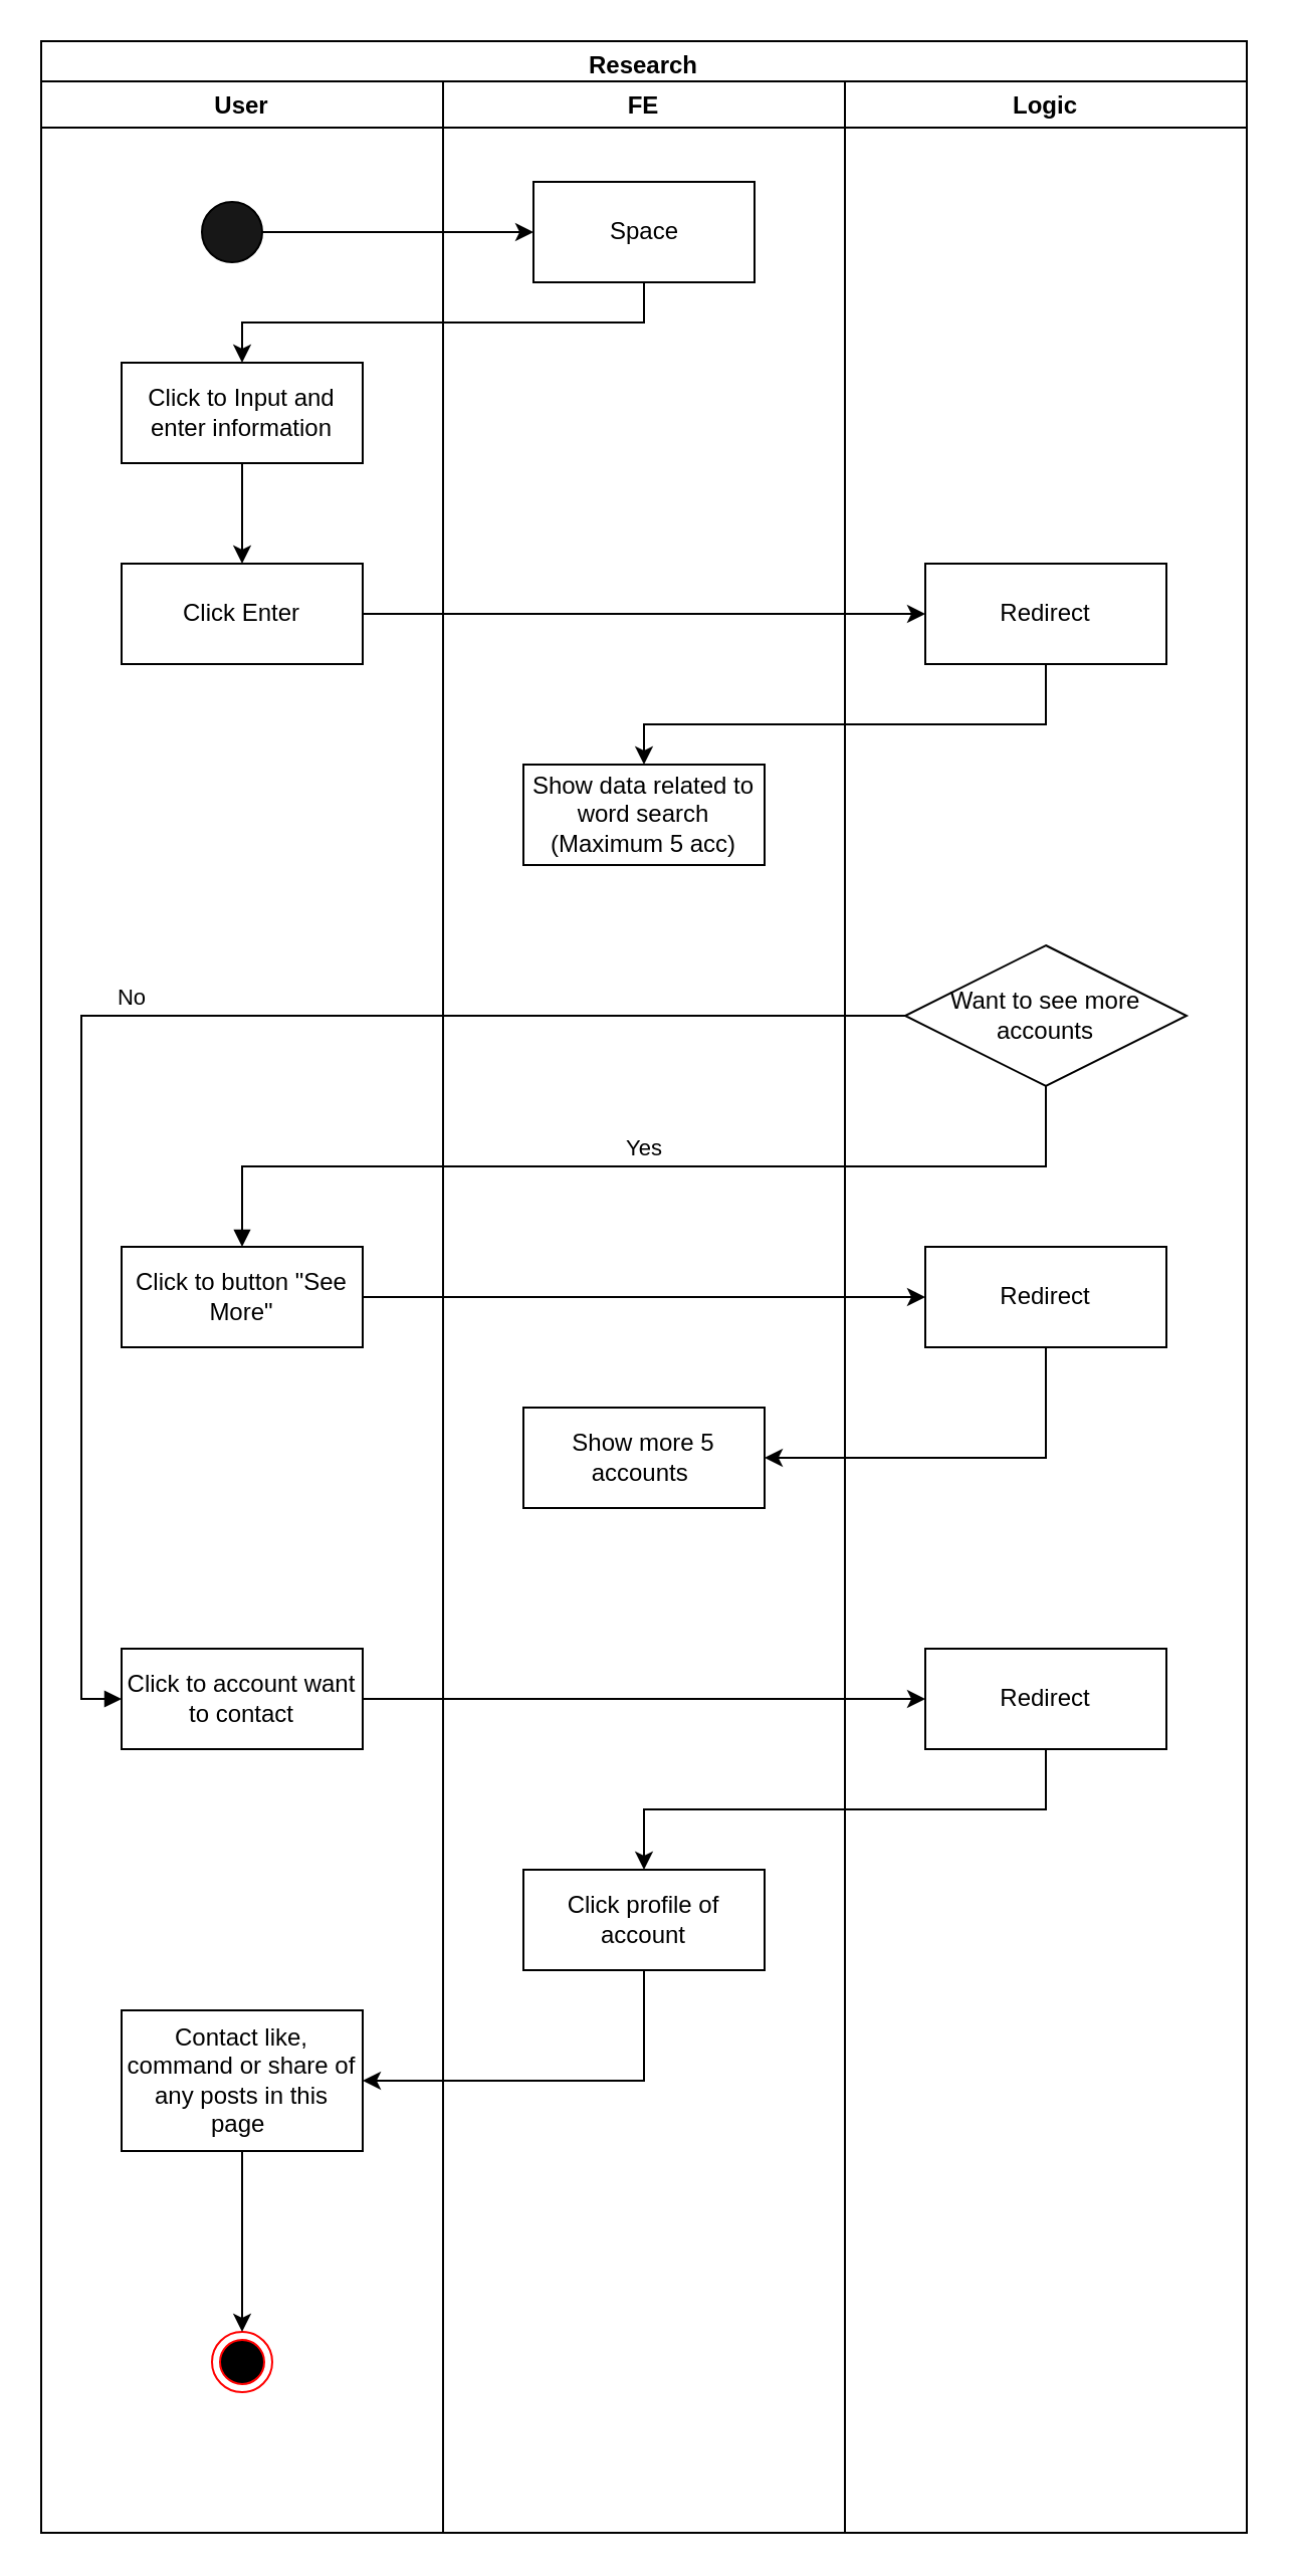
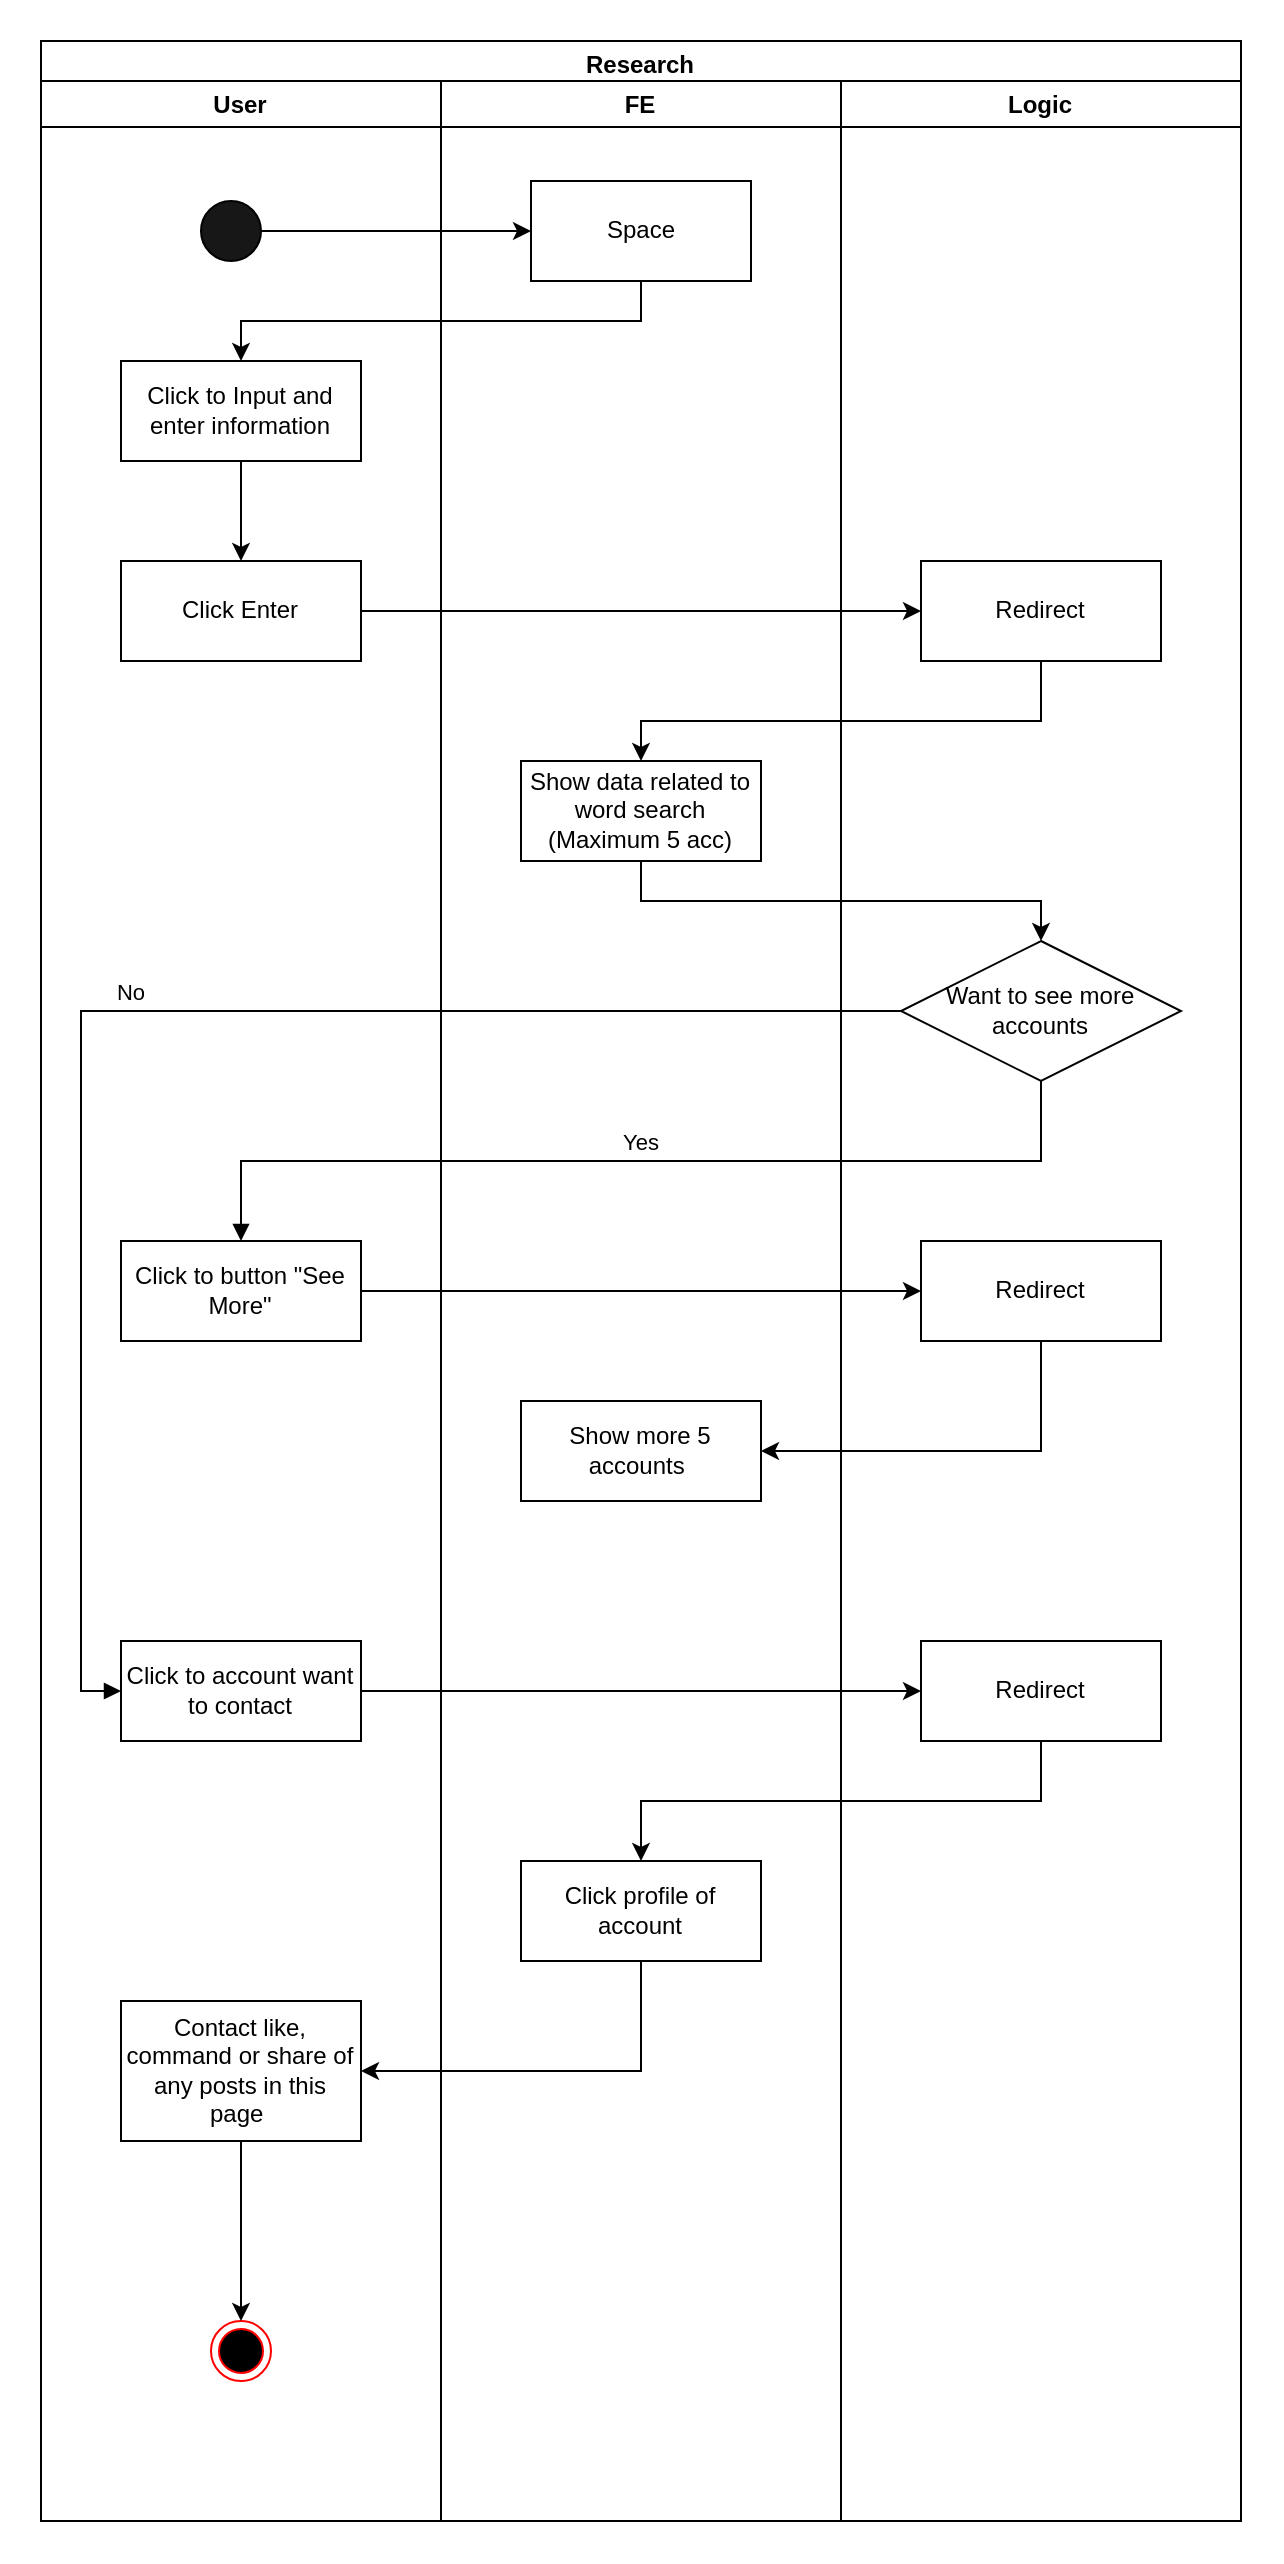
  <mxCell id="0" />
  <mxCell id="1" parent="0" />
  <mxCell id="2" value="Research" style="swimlane;" parent="1" vertex="1"><mxGeometry x="20" y="20" width="600" height="1240" as="geometry" /></mxCell>
  <mxCell id="3" value="User" style="swimlane;" parent="2" vertex="1"><mxGeometry y="20" width="200" height="1220" as="geometry" /></mxCell>
  <mxCell id="4" value="" style="ellipse;whiteSpace=wrap;html=1;aspect=fixed;fillColor=#171717;" parent="3" vertex="1"><mxGeometry x="80" y="60" width="30" height="30" as="geometry" /></mxCell>
  <mxCell id="5" value="Click to Input and enter information" style="html=1;verticalAlign=middle;whiteSpace=wrap;" parent="3" vertex="1"><mxGeometry x="40" y="140" width="120" height="50" as="geometry" /></mxCell>
  <mxCell id="6" value="Click Enter" style="html=1;verticalAlign=middle;whiteSpace=wrap;" parent="3" vertex="1"><mxGeometry x="40" y="240" width="120" height="50" as="geometry" /></mxCell>
  <mxCell id="7" value="Click to account want to contact" style="html=1;verticalAlign=middle;whiteSpace=wrap;" parent="3" vertex="1"><mxGeometry x="40" y="780" width="120" height="50" as="geometry" /></mxCell>
  <mxCell id="8" value="Contact like, command or share of any posts in this page&amp;nbsp;" style="html=1;verticalAlign=middle;whiteSpace=wrap;" parent="3" vertex="1"><mxGeometry x="40" y="960" width="120" height="70" as="geometry" /></mxCell>
  <mxCell id="9" value="Click to button &quot;See More&quot;" style="html=1;verticalAlign=middle;whiteSpace=wrap;" parent="3" vertex="1"><mxGeometry x="40" y="580" width="120" height="50" as="geometry" /></mxCell>
  <mxCell id="10" value="" style="endArrow=classic;html=1;rounded=0;exitX=0.5;exitY=1;exitDx=0;exitDy=0;entryX=0.5;entryY=0;entryDx=0;entryDy=0;" parent="3" source="5" target="6" edge="1"><mxGeometry width="50" height="50" relative="1" as="geometry"><mxPoint x="190" y="380" as="sourcePoint" /><mxPoint x="240" y="330" as="targetPoint" /></mxGeometry></mxCell>
  <mxCell id="11" value="FE" style="swimlane;" parent="2" vertex="1"><mxGeometry x="200" y="20" width="200" height="1220" as="geometry" /></mxCell>
  <mxCell id="12" value="Space" style="html=1;" parent="11" vertex="1"><mxGeometry x="45" y="50" width="110" height="50" as="geometry" /></mxCell>
  <mxCell id="13" value="Show data related to word search (Maximum 5 acc)" style="html=1;verticalAlign=middle;whiteSpace=wrap;" parent="11" vertex="1"><mxGeometry x="40" y="340" width="120" height="50" as="geometry" /></mxCell>
  <mxCell id="14" value="Click profile of account" style="html=1;verticalAlign=middle;whiteSpace=wrap;" parent="11" vertex="1"><mxGeometry x="40" y="890" width="120" height="50" as="geometry" /></mxCell>
  <mxCell id="15" value="Show more 5 accounts&amp;nbsp;" style="html=1;verticalAlign=middle;whiteSpace=wrap;" parent="11" vertex="1"><mxGeometry x="40" y="660" width="120" height="50" as="geometry" /></mxCell>
  <mxCell id="16" value="Logic" style="swimlane;" parent="2" vertex="1"><mxGeometry x="400" y="20" width="200" height="1220" as="geometry" /></mxCell>
  <mxCell id="17" value="Redirect" style="html=1;verticalAlign=middle;whiteSpace=wrap;" parent="16" vertex="1"><mxGeometry x="40" y="240" width="120" height="50" as="geometry" /></mxCell>
  <mxCell id="18" value="Redirect" style="html=1;verticalAlign=middle;whiteSpace=wrap;" parent="16" vertex="1"><mxGeometry x="40" y="580" width="120" height="50" as="geometry" /></mxCell>
  <mxCell id="19" value="Redirect" style="html=1;verticalAlign=middle;whiteSpace=wrap;" parent="16" vertex="1"><mxGeometry x="40" y="780" width="120" height="50" as="geometry" /></mxCell>
  <mxCell id="20" value="Want to see more accounts" style="shape=rhombus;perimeter=rhombusPerimeter;whiteSpace=wrap;html=1;align=center;" parent="16" vertex="1"><mxGeometry x="30" y="430" width="140" height="70" as="geometry" /></mxCell>
  <mxCell id="21" value="" style="endArrow=classic;html=1;rounded=0;exitX=1;exitY=0.5;exitDx=0;exitDy=0;entryX=0;entryY=0.5;entryDx=0;entryDy=0;" parent="2" source="4" target="12" edge="1"><mxGeometry width="50" height="50" relative="1" as="geometry"><mxPoint x="110" y="120" as="sourcePoint" /><mxPoint x="160" y="70" as="targetPoint" /></mxGeometry></mxCell>
  <mxCell id="22" value="" style="endArrow=classic;html=1;rounded=0;exitX=0.5;exitY=1;exitDx=0;exitDy=0;entryX=0.5;entryY=0;entryDx=0;entryDy=0;" parent="2" source="12" target="5" edge="1"><mxGeometry width="50" height="50" relative="1" as="geometry"><mxPoint x="270" y="210" as="sourcePoint" /><mxPoint x="320" y="160" as="targetPoint" /><Array as="points"><mxPoint x="300" y="140" /><mxPoint x="100" y="140" /></Array></mxGeometry></mxCell>
  <mxCell id="23" value="" style="endArrow=classic;html=1;rounded=0;exitX=0.5;exitY=1;exitDx=0;exitDy=0;entryX=0.5;entryY=0;entryDx=0;entryDy=0;" parent="2" source="17" target="13" edge="1"><mxGeometry width="50" height="50" relative="1" as="geometry"><mxPoint x="470" y="410" as="sourcePoint" /><mxPoint x="520" y="360" as="targetPoint" /><Array as="points"><mxPoint x="500" y="340" /><mxPoint x="300" y="340" /></Array></mxGeometry></mxCell>
+ <mxCell id="24" value="" style="endArrow=classic;html=1;rounded=0;exitX=0.5;exitY=1;exitDx=0;exitDy=0;entryX=0.5;entryY=0;entryDx=0;entryDy=0;" parent="2" source="13" target="20" edge="1"><mxGeometry width="50" height="50" relative="1" as="geometry"><mxPoint x="270" y="480" as="sourcePoint" /><mxPoint x="320" y="430" as="targetPoint" /><Array as="points"><mxPoint x="300" y="430" /><mxPoint x="500" y="430" /></Array></mxGeometry></mxCell>
  <mxCell id="25" value="No" style="html=1;verticalAlign=bottom;endArrow=block;rounded=0;entryX=0;entryY=0.5;entryDx=0;entryDy=0;exitX=0;exitY=0.5;exitDx=0;exitDy=0;" parent="2" source="20" target="7" edge="1"><mxGeometry width="80" relative="1" as="geometry"><mxPoint x="300" y="470" as="sourcePoint" /><mxPoint x="380" y="470" as="targetPoint" /><Array as="points"><mxPoint x="20" y="485" /><mxPoint x="20" y="825" /></Array></mxGeometry></mxCell>
  <mxCell id="26" value="Yes" style="html=1;verticalAlign=bottom;endArrow=block;rounded=0;exitX=0.5;exitY=1;exitDx=0;exitDy=0;entryX=0.5;entryY=0;entryDx=0;entryDy=0;" parent="2" source="20" target="9" edge="1"><mxGeometry width="80" relative="1" as="geometry"><mxPoint x="290" y="550" as="sourcePoint" /><mxPoint x="370" y="550" as="targetPoint" /><Array as="points"><mxPoint x="500" y="560" /><mxPoint x="100" y="560" /></Array></mxGeometry></mxCell>
  <mxCell id="27" value="" style="endArrow=classic;html=1;rounded=0;exitX=1;exitY=0.5;exitDx=0;exitDy=0;entryX=0;entryY=0.5;entryDx=0;entryDy=0;" parent="2" source="9" target="18" edge="1"><mxGeometry width="50" height="50" relative="1" as="geometry"><mxPoint x="160" y="660" as="sourcePoint" /><mxPoint x="210" y="610" as="targetPoint" /></mxGeometry></mxCell>
  <mxCell id="28" value="" style="endArrow=classic;html=1;rounded=0;exitX=0.5;exitY=1;exitDx=0;exitDy=0;entryX=1;entryY=0.5;entryDx=0;entryDy=0;" parent="2" source="18" target="15" edge="1"><mxGeometry width="50" height="50" relative="1" as="geometry"><mxPoint x="490" y="740" as="sourcePoint" /><mxPoint x="540" y="690" as="targetPoint" /><Array as="points"><mxPoint x="500" y="705" /></Array></mxGeometry></mxCell>
  <mxCell id="29" value="" style="endArrow=classic;html=1;rounded=0;exitX=1;exitY=0.5;exitDx=0;exitDy=0;entryX=0;entryY=0.5;entryDx=0;entryDy=0;" parent="2" source="7" target="19" edge="1"><mxGeometry width="50" height="50" relative="1" as="geometry"><mxPoint x="270" y="850" as="sourcePoint" /><mxPoint x="320" y="800" as="targetPoint" /></mxGeometry></mxCell>
  <mxCell id="30" value="" style="endArrow=classic;html=1;rounded=0;exitX=0.5;exitY=1;exitDx=0;exitDy=0;entryX=0.5;entryY=0;entryDx=0;entryDy=0;" parent="2" source="19" target="14" edge="1"><mxGeometry width="50" height="50" relative="1" as="geometry"><mxPoint x="500" y="930" as="sourcePoint" /><mxPoint x="550" y="880" as="targetPoint" /><Array as="points"><mxPoint x="500" y="880" /><mxPoint x="300" y="880" /></Array></mxGeometry></mxCell>
  <mxCell id="31" value="" style="endArrow=classic;html=1;rounded=0;exitX=0.5;exitY=1;exitDx=0;exitDy=0;entryX=1;entryY=0.5;entryDx=0;entryDy=0;" parent="2" source="14" target="8" edge="1"><mxGeometry width="50" height="50" relative="1" as="geometry"><mxPoint x="290" y="1050" as="sourcePoint" /><mxPoint x="340" y="1000" as="targetPoint" /><Array as="points"><mxPoint x="300" y="1015" /></Array></mxGeometry></mxCell>
  <mxCell id="32" value="" style="endArrow=classic;html=1;rounded=0;exitX=1;exitY=0.5;exitDx=0;exitDy=0;" parent="1" source="6" edge="1"><mxGeometry width="50" height="50" relative="1" as="geometry"><mxPoint x="210" y="420" as="sourcePoint" /><mxPoint x="460" y="305" as="targetPoint" /></mxGeometry></mxCell>
  <mxCell id="33" value="" style="ellipse;html=1;shape=endState;fillColor=#000000;strokeColor=#ff0000;" parent="1" vertex="1"><mxGeometry x="105" y="1160" width="30" height="30" as="geometry" /></mxCell>
  <mxCell id="34" value="" style="endArrow=classic;html=1;rounded=0;exitX=0.5;exitY=1;exitDx=0;exitDy=0;entryX=0.5;entryY=0;entryDx=0;entryDy=0;" parent="1" source="8" target="33" edge="1"><mxGeometry width="50" height="50" relative="1" as="geometry"><mxPoint x="100" y="1130" as="sourcePoint" /><mxPoint x="150" y="1080" as="targetPoint" /></mxGeometry></mxCell>
